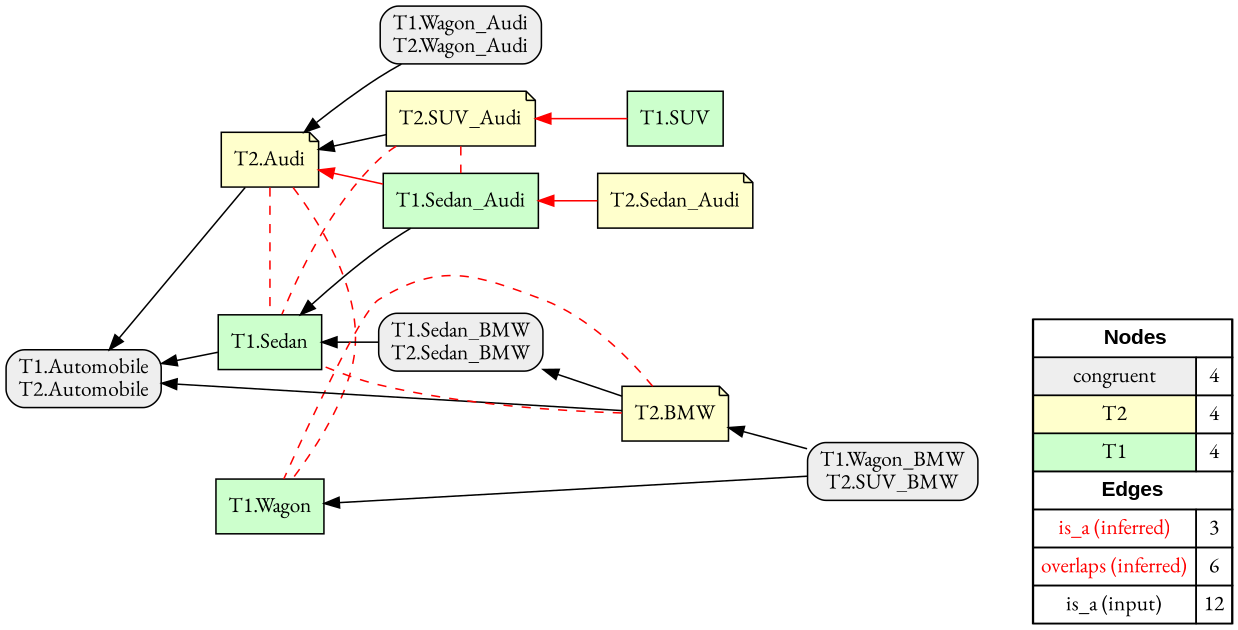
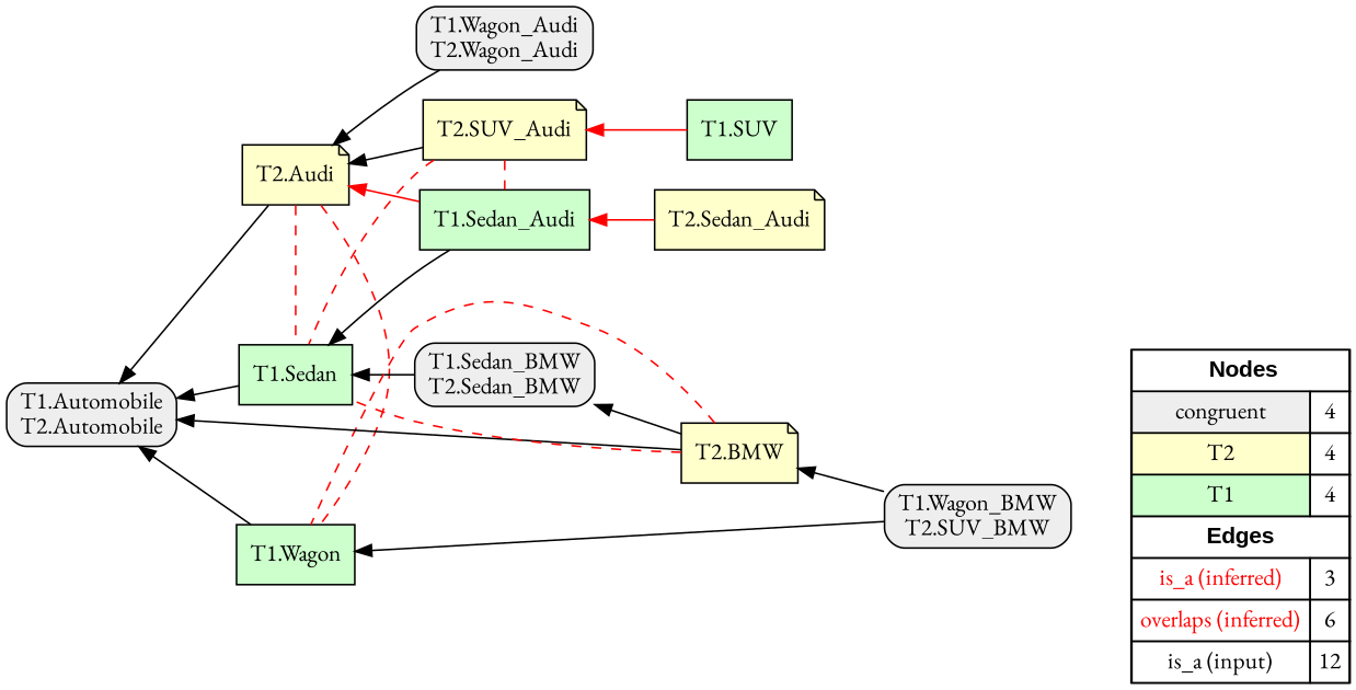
  digraph {
    fontname="EB Garamond"
    rankdir=RL
    node [fillcolor="#EEEEEE" fontname="EB Garamond" shape=box style=filled]
    edge [arrowhead=normal color="#000000" constraint=true fontname="EB Garamond" penwidth=1 style=solid]
    n1 [fillcolor=white label=<   <TABLE BORDER="0" CELLBORDER="1" CELLSPACING="0" CELLPADDING="4">  <TR> <TD COLSPAN="2"><font face="Arial Black"> Nodes</font></TD> </TR>  <TR>   <TD bgcolor="#EEEEEE" fontname="helvetica">congruent</TD>   <TD>4</TD>   </TR>  <TR>   <TD bgcolor="#FFFFCC" fontname="helvetica">T2</TD>   <TD>4</TD>   </TR>  <TR>   <TD bgcolor="#CCFFCC" fontname="helvetica">T1</TD>   <TD>4</TD>   </TR>  <TR> <TD COLSPAN="2"><font face = "Arial Black"> Edges </font></TD> </TR>  <TR>   <TD><font color ="#FF0000">is_a (inferred)</font></TD><TD>3</TD> </TR> <TR>   <TD><font color ="#FF0000">overlaps (inferred)</font></TD><TD>6</TD> </TR> <TR>   <TD><font color ="#000000">is_a (input)</font></TD><TD>12</TD> </TR> </TABLE>   > margin=0]
    "T1.Wagon_Audi\nT2.Wagon_Audi" [style="filled,rounded"]
    "T2.Audi" [fillcolor="#FFFFCC" shape=note]
    "T1.Wagon" [fillcolor="#CCFFCC"]
    "T1.Automobile\nT2.Automobile" [style="filled,rounded"]
    "T1.Sedan" [fillcolor="#CCFFCC"]
    "T1.Sedan_BMW\nT2.Sedan_BMW" [style="filled,rounded"]
    "T2.BMW" [fillcolor="#FFFFCC" shape=note]
    "T1.Wagon_BMW\nT2.SUV_BMW" [style="filled,rounded"]
    "T2.SUV_Audi" [fillcolor="#FFFFCC" shape=note]
    "T1.Sedan_Audi" [fillcolor="#CCFFCC"]
    "T2.Sedan_Audi" [fillcolor="#FFFFCC" shape=note]
    "T1.SUV" [fillcolor="#CCFFCC"]
    subgraph sub_1 {
      rank=source
      n1
    }
    "T1.Wagon_Audi\nT2.Wagon_Audi" -> "T2.Audi"
    "T2.Audi" -> "T1.Wagon" [arrowhead=none color="#FF0000" constraint=false style=dashed]
    "T2.Audi" -> "T1.Automobile\nT2.Automobile"
    "T2.Audi" -> "T1.Sedan" [arrowhead=none color="#FF0000" constraint=false style=dashed]
+   "T1.Wagon" -> "T1.Automobile\nT2.Automobile"
    "T1.Sedan" -> "T1.Automobile\nT2.Automobile"
    "T1.Sedan_BMW\nT2.Sedan_BMW" -> "T1.Sedan"
    "T2.BMW" -> "T1.Wagon" [arrowhead=none color="#FF0000" constraint=false style=dashed]
    "T2.BMW" -> "T1.Automobile\nT2.Automobile"
    "T2.BMW" -> "T1.Sedan" [arrowhead=none color="#FF0000" constraint=false style=dashed]
    "T2.BMW" -> "T1.Sedan_BMW\nT2.Sedan_BMW"
    "T1.Wagon_BMW\nT2.SUV_BMW" -> "T1.Wagon"
    "T1.Wagon_BMW\nT2.SUV_BMW" -> "T2.BMW"
    "T2.SUV_Audi" -> "T2.Audi"
    "T2.SUV_Audi" -> "T1.Sedan" [arrowhead=none color="#FF0000" constraint=false style=dashed]
    "T2.SUV_Audi" -> "T1.Sedan_Audi" [arrowhead=none color="#FF0000" constraint=false style=dashed]
    "T1.Sedan_Audi" -> "T2.Audi" [color="#FF0000"]
    "T1.Sedan_Audi" -> "T1.Sedan"
    "T2.Sedan_Audi" -> "T1.Sedan_Audi" [color="#FF0000"]
    "T1.SUV" -> "T2.SUV_Audi" [color="#FF0000"]
  }
